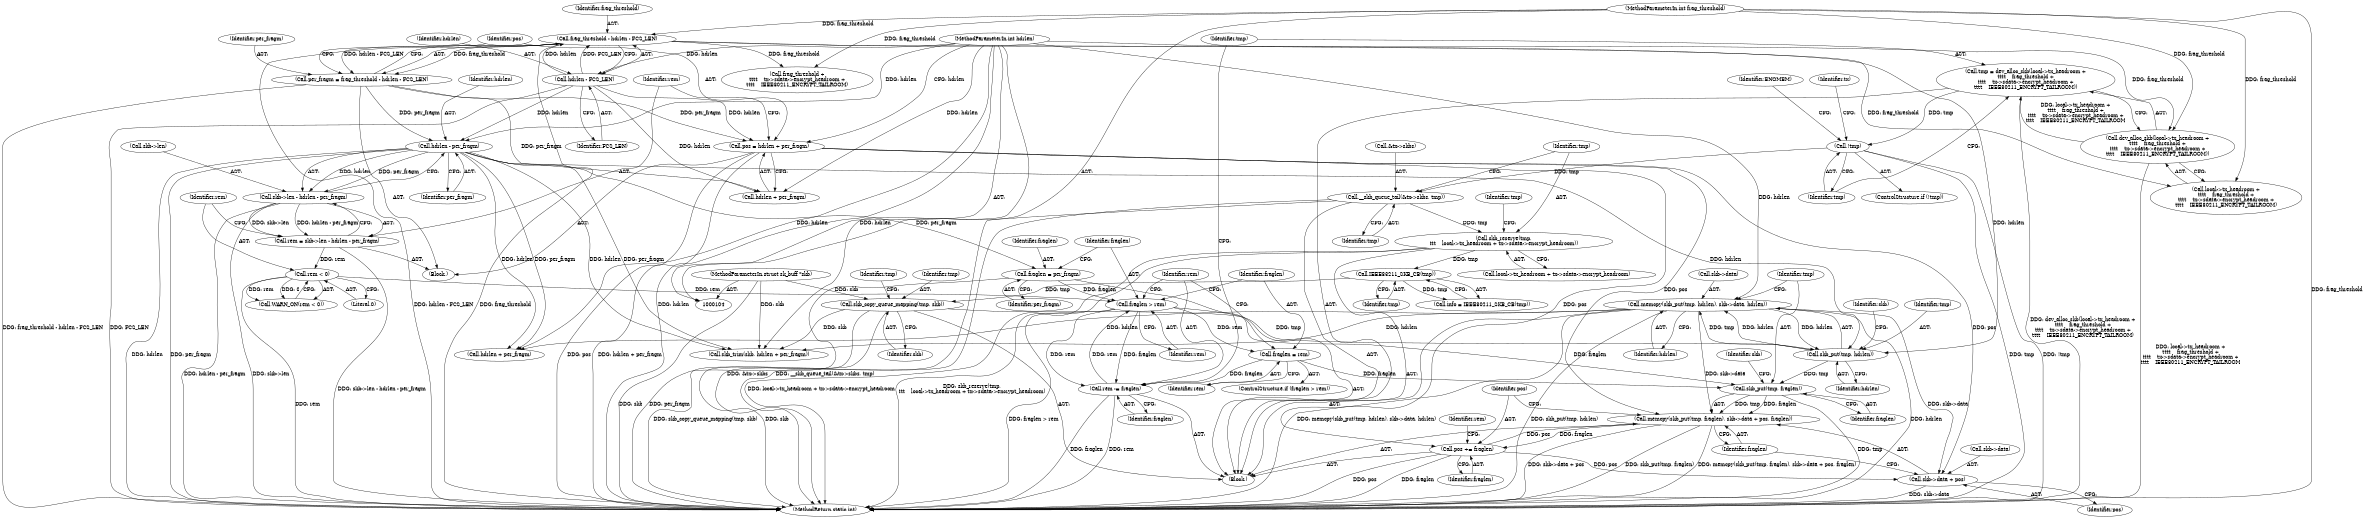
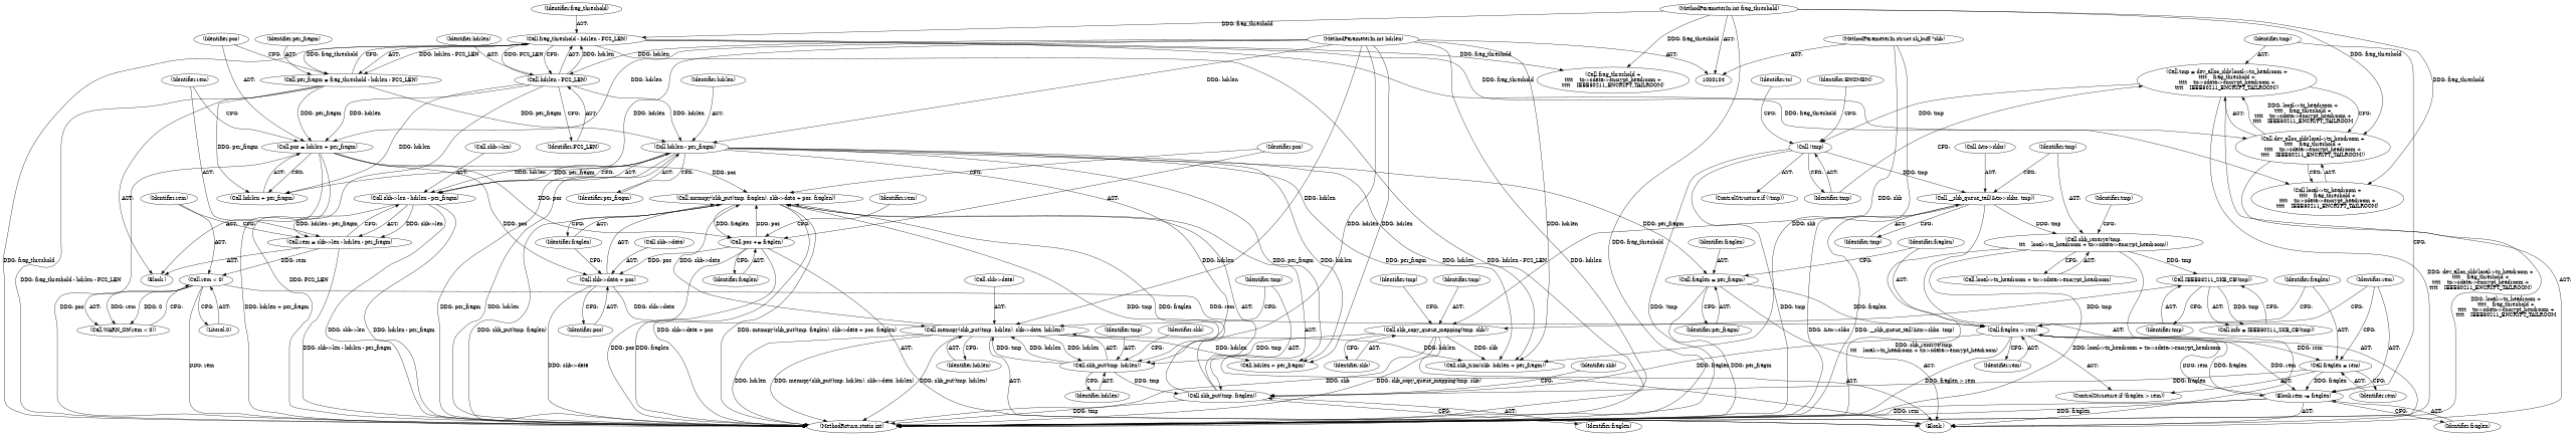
  digraph {
    n1 [label="(Call,memcpy(skb_put(tmp, fraglen), skb->data + pos, fraglen))"]
    n2 [label="(Call,pos += fraglen)"]
    n3 [label="(Identifier,fraglen)"]
    n4 [label="(MethodReturn,static int)"]
    n5 [label="(Block,)"]
    n6 [label="(Call,skb->data + pos)"]
    n7 [label="(Identifier,fraglen)"]
    n8 [label="(Call,skb_put(tmp, fraglen))"]
    n9 [label="(Identifier,fraglen)"]
    n10 [label="(Call,skb_put(tmp, hdrlen))"]
    n11 [label="(Call,memcpy(skb_put(tmp, hdrlen), skb->data, hdrlen))"]
    n12 [label="(Identifier,hdrlen)"]
    n13 [label="(Call,skb_trim(skb, hdrlen + per_fragm))"]
    n14 [label="(Call,hdrlen + per_fragm)"]
    n15 [label="(Identifier,hdrlen)"]
    n16 [label="(Call,skb_copy_queue_mapping(tmp, skb))"]
    n17 [label="(Identifier,skb)"]
    n18 [label="(Call,IEEE83211_SKB_CB(tmp))"]
    n19 [label="(Identifier,tmp)"]
    n20 [label="(Call,info = IEEE80211_SKB_CB(tmp))"]
    n21 [label="(Call,skb_reserve(tmp,\n\t\t\t    local->tx_headroom + tx->sdata->encrypt_headroom))"]
    n22 [label="(Call,local->tx_headroom + tx->sdata->encrypt_headroom)"]
    n23 [label="(Call,__skb_queue_tail(&tx->skbs, tmp))"]
    n24 [label="(Identifier,tmp)"]
    n25 [label="(Call,!tmp)"]
    n26 [label="(ControlStructure,if (!tmp))"]
    n27 [label="(Identifier,tmp)"]
    n28 [label="(Call,tmp = dev_alloc_skb(local->tx_headroom +\n\t\t\t\t    frag_threshold +\n\t\t\t\t    tx->sdata->encrypt_headroom +\n\t\t\t\t    IEEE80211_ENCRYPT_TAILROOM))"]
    n29 [label="(Call,dev_alloc_skb(local->tx_headroom +\n\t\t\t\t    frag_threshold +\n\t\t\t\t    tx->sdata->encrypt_headroom +\n\t\t\t\t    IEEE80211_ENCRYPT_TAILROOM))"]
    n30 [label="(Call,local->tx_headroom +\n\t\t\t\t    frag_threshold +\n\t\t\t\t    tx->sdata->encrypt_headroom +\n\t\t\t\t    IEEE80211_ENCRYPT_TAILROOM)"]
    n31 [label="(Call,frag_threshold - hdrlen - FCS_LEN)"]
    n32 [label="(Call,hdrlen - FCS_LEN)"]
    n33 [label="(Call,per_fragm = frag_threshold - hdrlen - FCS_LEN)"]
    n34 [label="(Call,frag_threshold +\n\t\t\t\t    tx->sdata->encrypt_headroom +\n\t\t\t\t    IEEE80211_ENCRYPT_TAILROOM)"]
    n35 [label="(Call,hdrlen - per_fragm)"]
    n36 [label="(Call,pos = hdrlen + per_fragm)"]
    n37 [label="(Call,hdrlen + per_fragm)"]
    n38 [label="(Identifier,FCS_LEN)"]
    n39 [label="(Block,)"]
    n40 [label="(MethodParameterIn,int frag_threshold)"]
    1000104
    n42 [label="(Call,fraglen = per_fragm)"]
    n43 [label="(Call,skb->len - hdrlen - per_fragm)"]
    n44 [label="(Identifier,per_fragm)"]
    n45 [label="(MethodParameterIn,int hdrlen)"]
    n46 [label="(MethodParameterIn,struct sk_buff *skb)"]
    n47 [label="(Identifier,pos)"]
    n48 [label="(Call,fraglen > rem)"]
    n49 [label="(Identifier,per_fragm)"]
    n50 [label="(Call,rem = skb->len - hdrlen - per_fragm)"]
-   n51 [label="(Call,rem -= fraglen)"]
+   n51 [label="(Block,rem -= fraglen)"]
    n52 [label="(Call,fraglen = rem)"]
    n53 [label="(Identifier,rem)"]
    n54 [label="(ControlStructure,if (fraglen > rem))"]
    n55 [label="(Identifier,fraglen)"]
    n56 [label="(Identifier,rem)"]
    n57 [label="(Call,rem < 0)"]
    n58 [label="(Literal,0)"]
    n59 [label="(Call,WARN_ON(rem < 0))"]
    n60 [label="(Identifier,pos)"]
    n61 [label="(Identifier,skb)"]
    n62 [label="(Identifier,rem)"]
    n63 [label="(Call,skb->data)"]
    n64 [label="(Identifier,hdrlen)"]
    n65 [label="(Identifier,fraglen)"]
    n66 [label="(Identifier,tmp)"]
    n67 [label="(Identifier,rem)"]
    n68 [label="(Identifier,per_fragm)"]
    n69 [label="(Call,skb->len)"]
    n70 [label="(Identifier,tmp)"]
    n71 [label="(Identifier,pos)"]
    n72 [label="(Identifier,tmp)"]
    n73 [label="(Identifier,tx)"]
    n74 [label="(Identifier,frag_threshold)"]
    n75 [label="(Identifier,fraglen)"]
    n76 [label="(Call,&tx->skbs)"]
    n77 [label="(Identifier,rem)"]
    n78 [label="(Identifier,tmp)"]
    n79 [label="(Identifier,ENOMEM)"]
    n80 [label="(Identifier,tmp)"]
    n81 [label="(Identifier,skb)"]
    n82 [label="(Identifier,hdrlen)"]
    n83 [label="(Identifier,rem)"]
    n84 [label="(Identifier,tmp)"]
    n85 [label="(Call,skb->data)"]
    n86 [label="(Identifier,fraglen)"]
    n87 [label="(Identifier,tmp)"]
    n1 -> n2 [label="DDG: fraglen"]
    n1 -> n3 [label="CFG: "]
    n1 -> n4 [label="DDG: skb->data + pos"]
    n1 -> n4 [label="DDG: skb_put(tmp, fraglen)"]
    n1 -> n4 [label="DDG: memcpy(skb_put(tmp, fraglen), skb->data + pos, fraglen)"]
    n1 -> n5 [label="AST: "]
    n2 -> n1 [label="DDG: pos"]
    n2 -> n4 [label="DDG: fraglen"]
    n2 -> n4 [label="DDG: pos"]
    n2 -> n5 [label="AST: "]
    n2 -> n6 [label="DDG: pos"]
    n2 -> n7 [label="CFG: "]
    n3 -> n1 [label="AST: "]
    n3 -> n6 [label="CFG: "]
    n6 -> n1 [label="AST: "]
    n6 -> n4 [label="DDG: skb->data"]
    n6 -> n47 [label="CFG: "]
    n7 -> n2 [label="AST: "]
    n8 -> n1 [label="AST: "]
    n8 -> n1 [label="DDG: tmp"]
    n8 -> n1 [label="DDG: fraglen"]
    n8 -> n4 [label="DDG: tmp"]
    n8 -> n9 [label="CFG: "]
    n9 -> n8 [label="AST: "]
    n10 -> n8 [label="DDG: tmp"]
    n10 -> n11 [label="AST: "]
    n10 -> n11 [label="DDG: tmp"]
    n10 -> n11 [label="DDG: hdrlen"]
    n10 -> n12 [label="CFG: "]
    n11 -> n1 [label="DDG: skb->data"]
    n11 -> n4 [label="DDG: hdrlen"]
    n11 -> n4 [label="DDG: memcpy(skb_put(tmp, hdrlen), skb->data, hdrlen)"]
    n11 -> n4 [label="DDG: skb_put(tmp, hdrlen)"]
    n11 -> n5 [label="AST: "]
-   n11 -> n6 [label="DDG: skb->data"]
+   n6 -> n11 [label="DDG: skb->data"]
    n11 -> n10 [label="DDG: hdrlen"]
    n11 -> n13 [label="DDG: hdrlen"]
    n11 -> n14 [label="DDG: hdrlen"]
    n11 -> n15 [label="CFG: "]
    n12 -> n10 [label="AST: "]
    n15 -> n11 [label="AST: "]
    n16 -> n4 [label="DDG: skb_copy_queue_mapping(tmp, skb)"]
    n16 -> n4 [label="DDG: skb"]
    n16 -> n5 [label="AST: "]
    n16 -> n10 [label="DDG: tmp"]
    n16 -> n13 [label="DDG: skb"]
    n16 -> n17 [label="CFG: "]
    n17 -> n16 [label="AST: "]
    n18 -> n16 [label="DDG: tmp"]
    n18 -> n19 [label="CFG: "]
    n18 -> n20 [label="AST: "]
    n18 -> n20 [label="DDG: tmp"]
    n19 -> n18 [label="AST: "]
    n20 -> n18 [label="CFG: "]
    n21 -> n4 [label="DDG: skb_reserve(tmp,\n\t\t\t    local->tx_headroom + tx->sdata->encrypt_headroom)"]
    n21 -> n4 [label="DDG: local->tx_headroom + tx->sdata->encrypt_headroom"]
    n21 -> n5 [label="AST: "]
    n21 -> n18 [label="DDG: tmp"]
    n21 -> n22 [label="CFG: "]
    n22 -> n21 [label="AST: "]
    n23 -> n4 [label="DDG: &tx->skbs"]
    n23 -> n4 [label="DDG: __skb_queue_tail(&tx->skbs, tmp)"]
    n23 -> n5 [label="AST: "]
    n23 -> n21 [label="DDG: tmp"]
    n23 -> n24 [label="CFG: "]
    n24 -> n23 [label="AST: "]
    n25 -> n4 [label="DDG: tmp"]
    n25 -> n4 [label="DDG: !tmp"]
    n25 -> n23 [label="DDG: tmp"]
    n25 -> n26 [label="AST: "]
    n25 -> n27 [label="CFG: "]
    n27 -> n25 [label="AST: "]
    n27 -> n28 [label="CFG: "]
    n28 -> n4 [label="DDG: dev_alloc_skb(local->tx_headroom +\n\t\t\t\t    frag_threshold +\n\t\t\t\t    tx->sdata->encrypt_headroom +\n\t\t\t\t    IEEE80211_ENCRYPT_TAILROOM)"]
    n28 -> n5 [label="AST: "]
    n28 -> n25 [label="DDG: tmp"]
    n28 -> n29 [label="CFG: "]
    n29 -> n4 [label="DDG: local->tx_headroom +\n\t\t\t\t    frag_threshold +\n\t\t\t\t    tx->sdata->encrypt_headroom +\n\t\t\t\t    IEEE80211_ENCRYPT_TAILROOM"]
    n29 -> n28 [label="AST: "]
    n29 -> n28 [label="DDG: local->tx_headroom +\n\t\t\t\t    frag_threshold +\n\t\t\t\t    tx->sdata->encrypt_headroom +\n\t\t\t\t    IEEE80211_ENCRYPT_TAILROOM"]
    n29 -> n30 [label="CFG: "]
    n30 -> n29 [label="AST: "]
    n31 -> n4 [label="DDG: hdrlen - FCS_LEN"]
    n31 -> n4 [label="DDG: frag_threshold"]
    n31 -> n29 [label="DDG: frag_threshold"]
    n31 -> n30 [label="DDG: frag_threshold"]
    n31 -> n32 [label="CFG: "]
    n31 -> n33 [label="AST: "]
    n31 -> n33 [label="DDG: frag_threshold"]
    n31 -> n33 [label="DDG: hdrlen - FCS_LEN"]
    n31 -> n34 [label="DDG: frag_threshold"]
    n32 -> n4 [label="DDG: FCS_LEN"]
    n32 -> n31 [label="AST: "]
    n32 -> n31 [label="DDG: hdrlen"]
    n32 -> n31 [label="DDG: FCS_LEN"]
    n32 -> n35 [label="DDG: hdrlen"]
    n32 -> n36 [label="DDG: hdrlen"]
    n32 -> n37 [label="DDG: hdrlen"]
    n32 -> n38 [label="CFG: "]
    n33 -> n4 [label="DDG: frag_threshold - hdrlen - FCS_LEN"]
    n33 -> n31 [label="CFG: "]
    n33 -> n35 [label="DDG: per_fragm"]
    n33 -> n36 [label="DDG: per_fragm"]
    n33 -> n37 [label="DDG: per_fragm"]
    n33 -> n39 [label="AST: "]
    n35 -> n4 [label="DDG: per_fragm"]
    n35 -> n4 [label="DDG: hdrlen"]
    n35 -> n10 [label="DDG: hdrlen"]
    n35 -> n13 [label="DDG: hdrlen"]
    n35 -> n13 [label="DDG: per_fragm"]
    n35 -> n14 [label="DDG: hdrlen"]
    n35 -> n14 [label="DDG: per_fragm"]
    n35 -> n42 [label="DDG: per_fragm"]
    n35 -> n43 [label="AST: "]
    n35 -> n43 [label="DDG: hdrlen"]
    n35 -> n43 [label="DDG: per_fragm"]
    n35 -> n44 [label="CFG: "]
    n36 -> n1 [label="DDG: pos"]
    n36 -> n2 [label="DDG: pos"]
    n36 -> n4 [label="DDG: hdrlen + per_fragm"]
    n36 -> n4 [label="DDG: pos"]
    n36 -> n6 [label="DDG: pos"]
    n36 -> n37 [label="CFG: "]
    n36 -> n39 [label="AST: "]
    n37 -> n36 [label="AST: "]
    n38 -> n32 [label="AST: "]
    n40 -> n4 [label="DDG: frag_threshold"]
    n40 -> n29 [label="DDG: frag_threshold"]
    n40 -> n30 [label="DDG: frag_threshold"]
    n40 -> n31 [label="DDG: frag_threshold"]
    n40 -> n34 [label="DDG: frag_threshold"]
    n40 -> 1000104 [label="AST: "]
    n42 -> n4 [label="DDG: per_fragm"]
    n42 -> n5 [label="AST: "]
    n42 -> n48 [label="DDG: fraglen"]
    n42 -> n49 [label="CFG: "]
    n43 -> n4 [label="DDG: hdrlen - per_fragm"]
    n43 -> n4 [label="DDG: skb->len"]
    n43 -> n35 [label="CFG: "]
    n43 -> n50 [label="AST: "]
    n43 -> n50 [label="DDG: skb->len"]
    n43 -> n50 [label="DDG: hdrlen - per_fragm"]
    n44 -> n35 [label="AST: "]
    n45 -> n4 [label="DDG: hdrlen"]
    n45 -> n10 [label="DDG: hdrlen"]
    n45 -> n11 [label="DDG: hdrlen"]
    n45 -> n13 [label="DDG: hdrlen"]
    n45 -> n14 [label="DDG: hdrlen"]
    n45 -> n32 [label="DDG: hdrlen"]
    n45 -> n35 [label="DDG: hdrlen"]
-   n45 -> n36 [label="CFG: hdrlen"]
+   n45 -> n36 [label="DDG: hdrlen"]
    n45 -> n37 [label="DDG: hdrlen"]
    n45 -> 1000104 [label="AST: "]
-   n46 -> n4 [label="DDG: skb"]
    n46 -> n13 [label="DDG: skb"]
    n46 -> n16 [label="DDG: skb"]
    n46 -> 1000104 [label="AST: "]
    n47 -> n6 [label="AST: "]
    n48 -> n4 [label="DDG: fraglen > rem"]
    n48 -> n8 [label="DDG: fraglen"]
    n48 -> n51 [label="DDG: fraglen"]
    n48 -> n51 [label="DDG: rem"]
    n48 -> n52 [label="DDG: rem"]
    n48 -> n53 [label="CFG: "]
+   n48 -> n54 [label="AST: "]
    n49 -> n42 [label="AST: "]
    n50 -> n4 [label="DDG: skb->len - hdrlen - per_fragm"]
    n50 -> n39 [label="AST: "]
    n50 -> n43 [label="CFG: "]
    n50 -> n57 [label="DDG: rem"]
    n51 -> n4 [label="DDG: fraglen"]
    n51 -> n4 [label="DDG: rem"]
    n51 -> n5 [label="AST: "]
    n51 -> n48 [label="DDG: rem"]
    n51 -> n55 [label="CFG: "]
    n52 -> n8 [label="DDG: fraglen"]
    n52 -> n51 [label="DDG: fraglen"]
    n52 -> n54 [label="AST: "]
    n52 -> n56 [label="CFG: "]
    n53 -> n48 [label="AST: "]
    n55 -> n51 [label="AST: "]
    n56 -> n52 [label="AST: "]
    n57 -> n4 [label="DDG: rem"]
    n57 -> n48 [label="DDG: rem"]
    n57 -> n58 [label="CFG: "]
    n57 -> n59 [label="AST: "]
    n57 -> n59 [label="DDG: rem"]
    n57 -> n59 [label="DDG: 0"]
    n58 -> n57 [label="AST: "]
    n59 -> n57 [label="CFG: "]
    n60 -> n33 [label="CFG: "]
    n60 -> n36 [label="AST: "]
    n61 -> n10 [label="CFG: "]
    n62 -> n2 [label="CFG: "]
    n63 -> n11 [label="AST: "]
    n64 -> n32 [label="AST: "]
    n65 -> n48 [label="CFG: "]
    n65 -> n52 [label="AST: "]
    n66 -> n16 [label="CFG: "]
    n67 -> n50 [label="CFG: "]
    n67 -> n57 [label="AST: "]
    n68 -> n33 [label="AST: "]
    n69 -> n43 [label="AST: "]
    n70 -> n28 [label="AST: "]
    n70 -> n51 [label="CFG: "]
    n71 -> n1 [label="CFG: "]
    n71 -> n2 [label="AST: "]
    n72 -> n8 [label="AST: "]
    n72 -> n11 [label="CFG: "]
    n73 -> n25 [label="CFG: "]
    n74 -> n31 [label="AST: "]
    n75 -> n42 [label="AST: "]
    n76 -> n23 [label="AST: "]
    n77 -> n36 [label="CFG: "]
    n77 -> n50 [label="AST: "]
    n78 -> n21 [label="CFG: "]
    n79 -> n25 [label="CFG: "]
    n80 -> n21 [label="AST: "]
    n80 -> n23 [label="CFG: "]
    n81 -> n8 [label="CFG: "]
    n82 -> n35 [label="AST: "]
    n83 -> n48 [label="CFG: "]
    n83 -> n51 [label="AST: "]
    n83 -> n52 [label="CFG: "]
    n84 -> n16 [label="AST: "]
    n85 -> n6 [label="AST: "]
    n86 -> n42 [label="CFG: "]
    n86 -> n48 [label="AST: "]
    n87 -> n10 [label="AST: "]
  }
